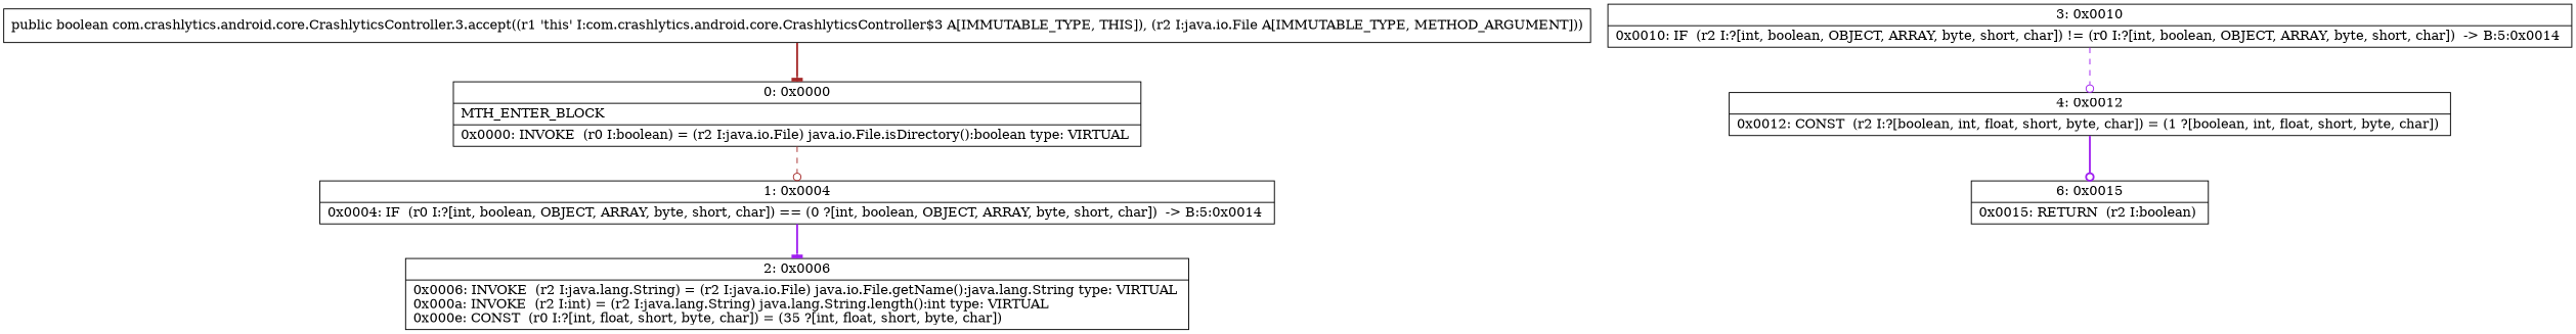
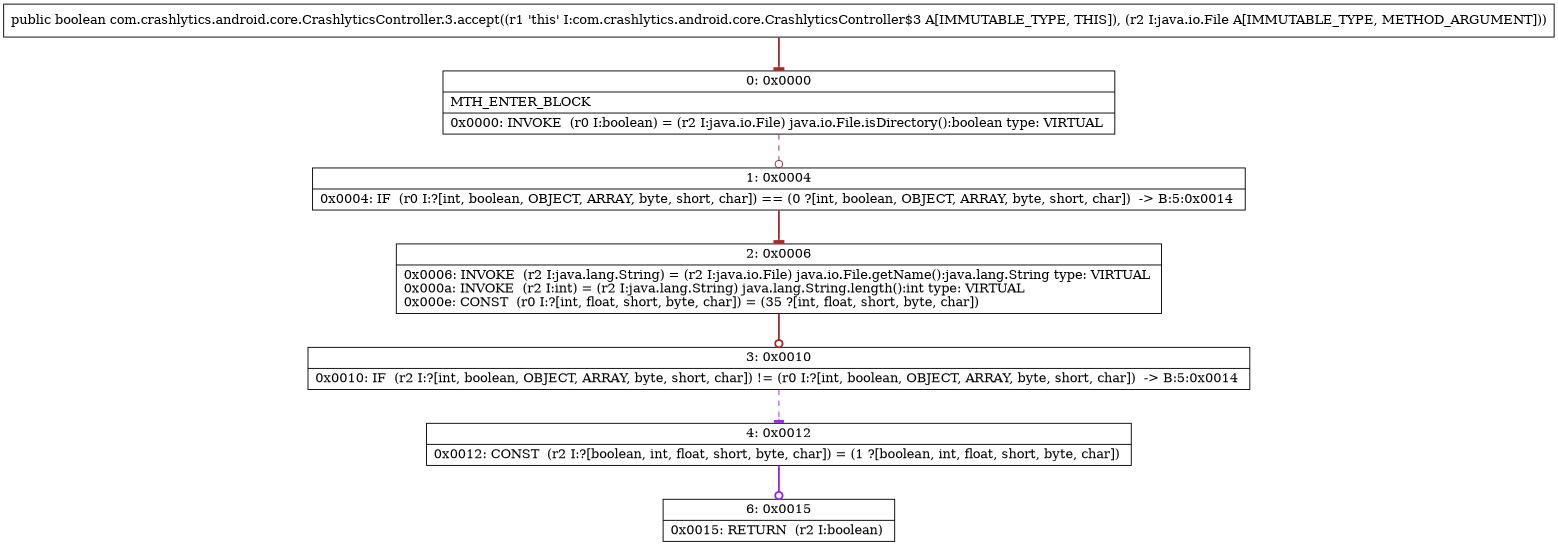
  digraph {
    node [shape=record]
    edge [arrowhead=odot color=brown style=bold]
    n1 [label="{0\:\ 0x0000|MTH_ENTER_BLOCK\l|0x0000: INVOKE  (r0 I:boolean) = (r2 I:java.io.File) java.io.File.isDirectory():boolean type: VIRTUAL \l}"]
    n2 [label="{1\:\ 0x0004|0x0004: IF  (r0 I:?[int, boolean, OBJECT, ARRAY, byte, short, char]) == (0 ?[int, boolean, OBJECT, ARRAY, byte, short, char])  \-\> B:5:0x0014 \l}"]
    n3 [label="{2\:\ 0x0006|0x0006: INVOKE  (r2 I:java.lang.String) = (r2 I:java.io.File) java.io.File.getName():java.lang.String type: VIRTUAL \l0x000a: INVOKE  (r2 I:int) = (r2 I:java.lang.String) java.lang.String.length():int type: VIRTUAL \l0x000e: CONST  (r0 I:?[int, float, short, byte, char]) = (35 ?[int, float, short, byte, char]) \l}"]
    n4 [label="{3\:\ 0x0010|0x0010: IF  (r2 I:?[int, boolean, OBJECT, ARRAY, byte, short, char]) != (r0 I:?[int, boolean, OBJECT, ARRAY, byte, short, char])  \-\> B:5:0x0014 \l}"]
    n5 [label="{4\:\ 0x0012|0x0012: CONST  (r2 I:?[boolean, int, float, short, byte, char]) = (1 ?[boolean, int, float, short, byte, char]) \l}"]
    n6 [label="{6\:\ 0x0015|0x0015: RETURN  (r2 I:boolean) \l}"]
    n7 [label="{public boolean com.crashlytics.android.core.CrashlyticsController.3.accept((r1 'this' I:com.crashlytics.android.core.CrashlyticsController$3 A[IMMUTABLE_TYPE, THIS]), (r2 I:java.io.File A[IMMUTABLE_TYPE, METHOD_ARGUMENT])) }"]
    n1 -> n2 [style=dashed]
-   n2 -> n3 [arrowhead=tee color=purple]
-   n4 -> n5 [color=purple style=dashed]
+   n2 -> n3 [arrowhead=tee]
+   n3 -> n4
+   n4 -> n5 [arrowhead=tee color=purple style=dashed]
    n5 -> n6 [color=purple]
    n7 -> n1 [arrowhead=tee]
  }
